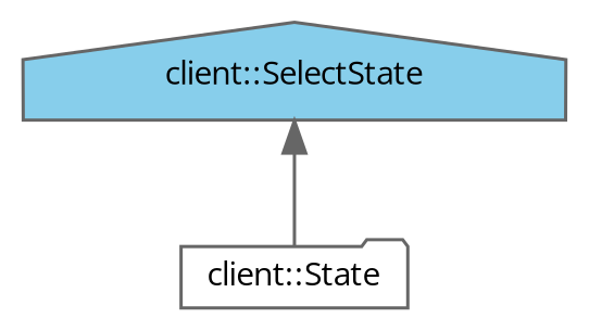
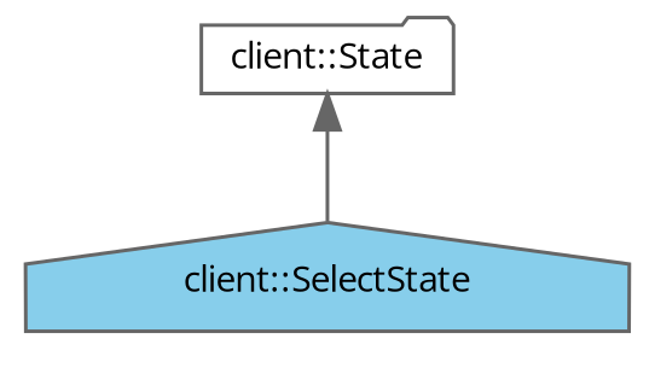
  digraph {
    fontname="Open Sans"
    node [color=gray40 fontname="Open Sans" fontsize=10 style=filled]
    n1 [fillcolor=skyblue fontcolor=black height=0.2 label="client::SelectState" shape=house width=0.4]
    n2 [fillcolor=white height=0.2 label="client::State" shape=folder width=0.4]
-   n1 -> n2 [color=gray40 dir=back fontname="Open Sans" fontsize=10 labelfontname=Helvetica labelfontsize=10 style=solid]
+   n2 -> n1 [color=gray40 dir=back fontname="Open Sans" fontsize=10 labelfontname=Helvetica labelfontsize=10 style=solid]
  }
